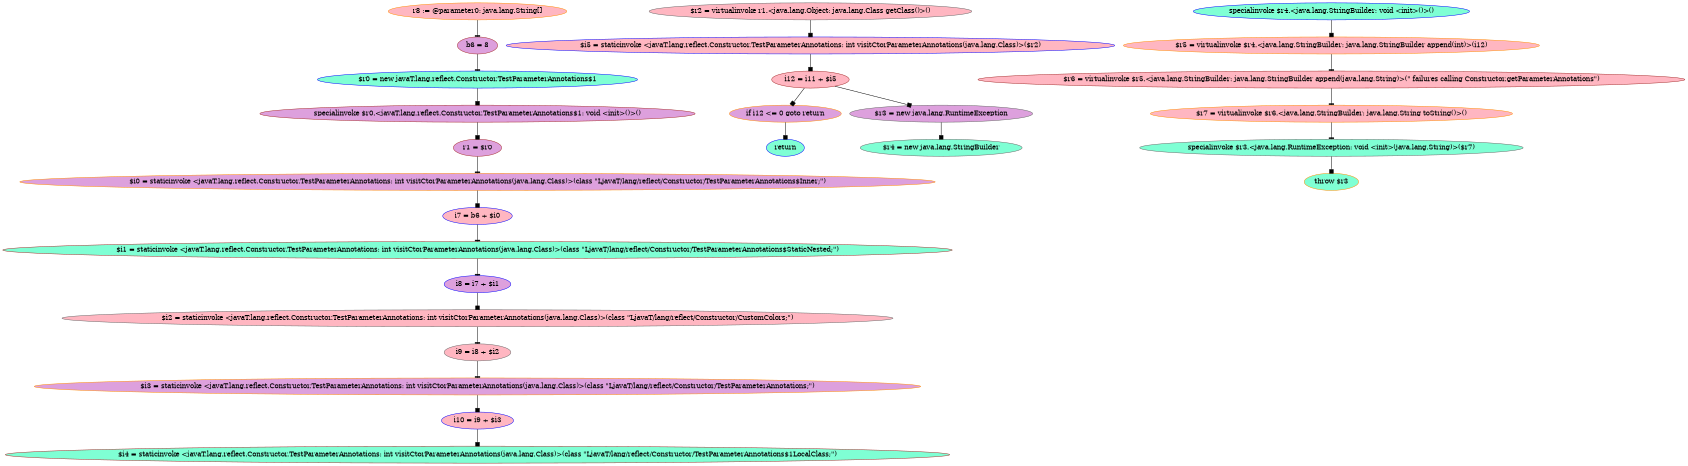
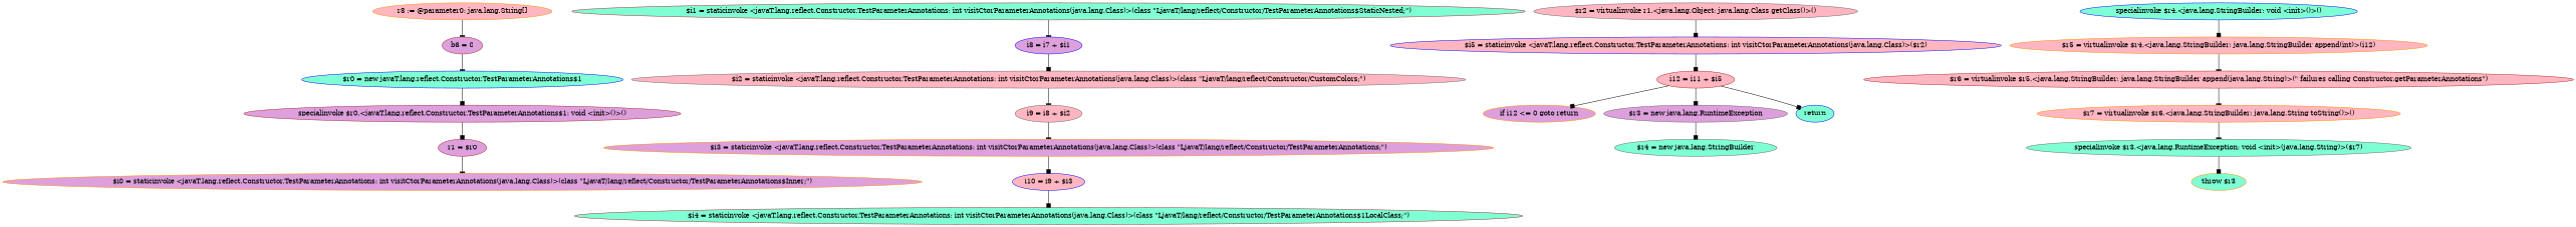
  digraph {
    node [color=darkorange fillcolor=lightpink style=filled]
    edge [arrowhead=box]
    "r8 := @parameter0: java.lang.String[]"
-   "b6 = 0" [color=brown fillcolor=plum label="b6 = 8"]
+   "b6 = 0" [color=brown fillcolor=plum]
    "$r0 = new javaT.lang.reflect.Constructor.TestParameterAnnotations$1" [color=blue fillcolor=aquamarine]
    "specialinvoke $r0.<javaT.lang.reflect.Constructor.TestParameterAnnotations$1: void <init>()>()" [color=brown fillcolor=plum]
    "r1 = $r0" [color=brown fillcolor=plum]
    "$i0 = staticinvoke <javaT.lang.reflect.Constructor.TestParameterAnnotations: int visitCtorParameterAnnotations(java.lang.Class)>(class \"LjavaT/lang/reflect/Constructor/TestParameterAnnotations$Inner;\")" [fillcolor=plum]
-   "i7 = b6 + $i0" [color=blue]
    "$i1 = staticinvoke <javaT.lang.reflect.Constructor.TestParameterAnnotations: int visitCtorParameterAnnotations(java.lang.Class)>(class \"LjavaT/lang/reflect/Constructor/TestParameterAnnotations$StaticNested;\")" [color=brown fillcolor=aquamarine]
    "i8 = i7 + $i1" [color=blue fillcolor=plum]
    "$i2 = staticinvoke <javaT.lang.reflect.Constructor.TestParameterAnnotations: int visitCtorParameterAnnotations(java.lang.Class)>(class \"LjavaT/lang/reflect/Constructor/CustomColors;\")" [color=gray40]
    "i9 = i8 + $i2" [color=gray40]
    "$i3 = staticinvoke <javaT.lang.reflect.Constructor.TestParameterAnnotations: int visitCtorParameterAnnotations(java.lang.Class)>(class \"LjavaT/lang/reflect/Constructor/TestParameterAnnotations;\")" [fillcolor=plum]
    "i10 = i9 + $i3" [color=blue]
    "$i4 = staticinvoke <javaT.lang.reflect.Constructor.TestParameterAnnotations: int visitCtorParameterAnnotations(java.lang.Class)>(class \"LjavaT/lang/reflect/Constructor/TestParameterAnnotations$1LocalClass;\")" [color=brown fillcolor=aquamarine]
    "$r2 = virtualinvoke r1.<java.lang.Object: java.lang.Class getClass()>()" [color=gray40]
    "$i5 = staticinvoke <javaT.lang.reflect.Constructor.TestParameterAnnotations: int visitCtorParameterAnnotations(java.lang.Class)>($r2)" [color=blue]
    "i12 = i11 + $i5" [color=brown]
    "if i12 <= 0 goto return" [fillcolor=plum]
    "$r3 = new java.lang.RuntimeException" [color=gray40 fillcolor=plum]
    return [color=blue fillcolor=aquamarine]
    "$r4 = new java.lang.StringBuilder" [color=gray40 fillcolor=aquamarine]
    "specialinvoke $r4.<java.lang.StringBuilder: void <init>()>()" [color=blue fillcolor=aquamarine]
    "$r5 = virtualinvoke $r4.<java.lang.StringBuilder: java.lang.StringBuilder append(int)>(i12)"
    "$r6 = virtualinvoke $r5.<java.lang.StringBuilder: java.lang.StringBuilder append(java.lang.String)>(\" failures calling Constructor.getParameterAnnotations\")" [color=brown]
    "$r7 = virtualinvoke $r6.<java.lang.StringBuilder: java.lang.String toString()>()"
    "specialinvoke $r3.<java.lang.RuntimeException: void <init>(java.lang.String)>($r7)" [color=gray40 fillcolor=aquamarine]
    "throw $r3" [fillcolor=aquamarine]
    "r8 := @parameter0: java.lang.String[]" -> "b6 = 0" [arrowhead=tee]
    "b6 = 0" -> "$r0 = new javaT.lang.reflect.Constructor.TestParameterAnnotations$1" [arrowhead=tee]
    "$r0 = new javaT.lang.reflect.Constructor.TestParameterAnnotations$1" -> "specialinvoke $r0.<javaT.lang.reflect.Constructor.TestParameterAnnotations$1: void <init>()>()"
    "specialinvoke $r0.<javaT.lang.reflect.Constructor.TestParameterAnnotations$1: void <init>()>()" -> "r1 = $r0"
    "r1 = $r0" -> "$i0 = staticinvoke <javaT.lang.reflect.Constructor.TestParameterAnnotations: int visitCtorParameterAnnotations(java.lang.Class)>(class \"LjavaT/lang/reflect/Constructor/TestParameterAnnotations$Inner;\")" [arrowhead=tee]
-   "$i0 = staticinvoke <javaT.lang.reflect.Constructor.TestParameterAnnotations: int visitCtorParameterAnnotations(java.lang.Class)>(class \"LjavaT/lang/reflect/Constructor/TestParameterAnnotations$Inner;\")" -> "i7 = b6 + $i0"
-   "i7 = b6 + $i0" -> "$i1 = staticinvoke <javaT.lang.reflect.Constructor.TestParameterAnnotations: int visitCtorParameterAnnotations(java.lang.Class)>(class \"LjavaT/lang/reflect/Constructor/TestParameterAnnotations$StaticNested;\")" [arrowhead=tee]
    "$i1 = staticinvoke <javaT.lang.reflect.Constructor.TestParameterAnnotations: int visitCtorParameterAnnotations(java.lang.Class)>(class \"LjavaT/lang/reflect/Constructor/TestParameterAnnotations$StaticNested;\")" -> "i8 = i7 + $i1" [arrowhead=tee]
    "i8 = i7 + $i1" -> "$i2 = staticinvoke <javaT.lang.reflect.Constructor.TestParameterAnnotations: int visitCtorParameterAnnotations(java.lang.Class)>(class \"LjavaT/lang/reflect/Constructor/CustomColors;\")"
    "$i2 = staticinvoke <javaT.lang.reflect.Constructor.TestParameterAnnotations: int visitCtorParameterAnnotations(java.lang.Class)>(class \"LjavaT/lang/reflect/Constructor/CustomColors;\")" -> "i9 = i8 + $i2" [arrowhead=tee]
    "i9 = i8 + $i2" -> "$i3 = staticinvoke <javaT.lang.reflect.Constructor.TestParameterAnnotations: int visitCtorParameterAnnotations(java.lang.Class)>(class \"LjavaT/lang/reflect/Constructor/TestParameterAnnotations;\")" [arrowhead=tee]
    "$i3 = staticinvoke <javaT.lang.reflect.Constructor.TestParameterAnnotations: int visitCtorParameterAnnotations(java.lang.Class)>(class \"LjavaT/lang/reflect/Constructor/TestParameterAnnotations;\")" -> "i10 = i9 + $i3"
    "i10 = i9 + $i3" -> "$i4 = staticinvoke <javaT.lang.reflect.Constructor.TestParameterAnnotations: int visitCtorParameterAnnotations(java.lang.Class)>(class \"LjavaT/lang/reflect/Constructor/TestParameterAnnotations$1LocalClass;\")"
    "$r2 = virtualinvoke r1.<java.lang.Object: java.lang.Class getClass()>()" -> "$i5 = staticinvoke <javaT.lang.reflect.Constructor.TestParameterAnnotations: int visitCtorParameterAnnotations(java.lang.Class)>($r2)"
    "$i5 = staticinvoke <javaT.lang.reflect.Constructor.TestParameterAnnotations: int visitCtorParameterAnnotations(java.lang.Class)>($r2)" -> "i12 = i11 + $i5"
    "i12 = i11 + $i5" -> "if i12 <= 0 goto return"
    "i12 = i11 + $i5" -> "$r3 = new java.lang.RuntimeException"
-   "if i12 <= 0 goto return" -> return
+   "i12 = i11 + $i5" -> return
    "$r3 = new java.lang.RuntimeException" -> "$r4 = new java.lang.StringBuilder"
    "specialinvoke $r4.<java.lang.StringBuilder: void <init>()>()" -> "$r5 = virtualinvoke $r4.<java.lang.StringBuilder: java.lang.StringBuilder append(int)>(i12)"
    "$r5 = virtualinvoke $r4.<java.lang.StringBuilder: java.lang.StringBuilder append(int)>(i12)" -> "$r6 = virtualinvoke $r5.<java.lang.StringBuilder: java.lang.StringBuilder append(java.lang.String)>(\" failures calling Constructor.getParameterAnnotations\")" [arrowhead=tee]
    "$r6 = virtualinvoke $r5.<java.lang.StringBuilder: java.lang.StringBuilder append(java.lang.String)>(\" failures calling Constructor.getParameterAnnotations\")" -> "$r7 = virtualinvoke $r6.<java.lang.StringBuilder: java.lang.String toString()>()" [arrowhead=tee]
    "$r7 = virtualinvoke $r6.<java.lang.StringBuilder: java.lang.String toString()>()" -> "specialinvoke $r3.<java.lang.RuntimeException: void <init>(java.lang.String)>($r7)" [arrowhead=tee]
    "specialinvoke $r3.<java.lang.RuntimeException: void <init>(java.lang.String)>($r7)" -> "throw $r3"
  }
